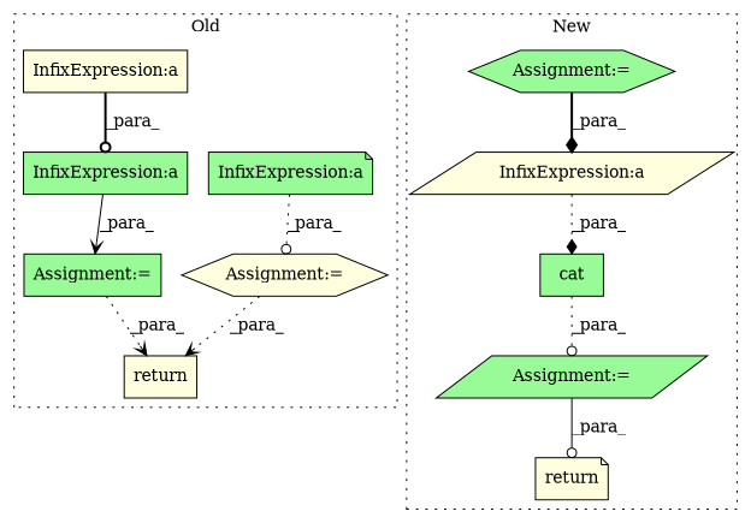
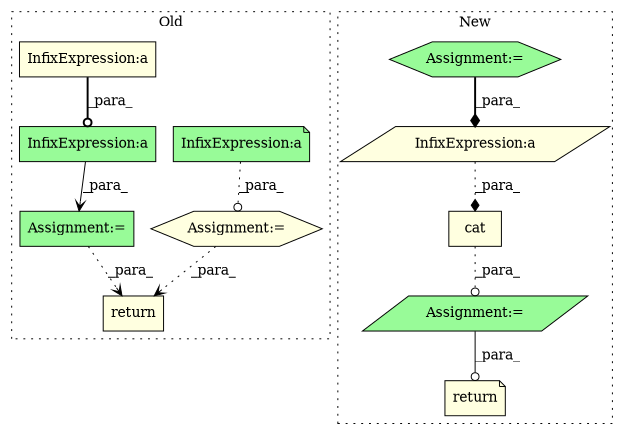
  digraph {
    node [a=7 l=1 shape=box style=filled fillcolor=palegreen]
    edge [style=dotted arrowhead=odot]
    n1 [a=41 l=7 label=return s=13162 fillcolor=lightyellow]
    n2 [label="Assignment:=" s=12834 shape=hexagon fillcolor=lightyellow]
    n3 [label="Assignment:=" s=13005]
    n4 [a=27 l=3 label="InfixExpression:a" s=12874 shape=note]
    n5 [a=27 l=3 label="InfixExpression:a" s=13048 fillcolor=lightyellow]
    n6 [a=27 l=8 label="InfixExpression:a" s=13062]
-   n7 [a=32 l="4,1" label=cat s="16194,16297"]
+   n7 [a=32 l="4,1" label=cat s="16194,16297" fillcolor=lightyellow]
    n8 [a=41 l=7 label=return s=16364 shape=note fillcolor=lightyellow]
    n9 [label="Assignment:=" s=16029 shape=hexagon]
    n10 [label="Assignment:=" s=16187 shape=parallelogram]
    n11 [a=27 l=3 label="InfixExpression:a" s=16157 shape=parallelogram fillcolor=lightyellow]
    subgraph cluster_1 {
      label=Old
      style=dotted
      n1
      n2
      n3
      n4
      n5
      n6
    }
    subgraph cluster_2 {
      label=New
      style=dotted
      n7
      n8
      n9
      n10
      n11
    }
    n2 -> n1 [label=_para_ arrowhead=vee]
    n3 -> n1 [label=_para_ arrowhead=vee]
    n4 -> n2 [label=_para_]
    n5 -> n6 [label=_para_ style=bold]
    n6 -> n3 [label=_para_ style=solid arrowhead=vee]
    n7 -> n10 [label=_para_]
    n9 -> n11 [label=_para_ style=bold arrowhead=diamond]
    n10 -> n8 [label=_para_ style=solid]
    n11 -> n7 [label=_para_ arrowhead=diamond]
  }
